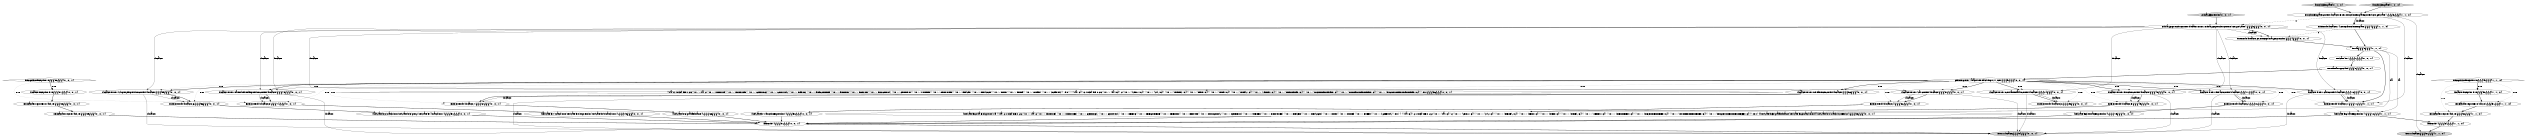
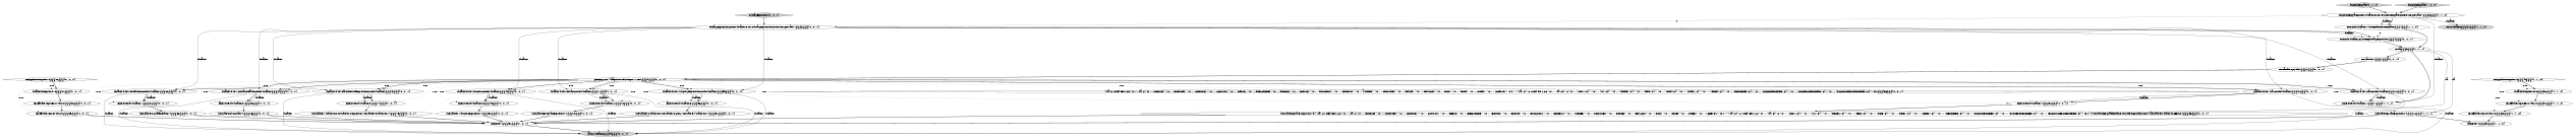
  digraph {
    node [fillcolor=white shape=ellipse style=filled]
    edge [style=bold]
    n1 [fillcolor=lightgray label="functionTemplate['0', '1', '0']" shape=diamond]
    n2 [label="FunctionTemplateContext _localctx = new FunctionTemplateContext(_ctx,getState())@@@3@@@['1', '1', '0']"]
    n3 [fillcolor=lightgray label="return _localctx@@@57@@@['1', '1', '0']"]
    n4 [label="PrimaryExpressionContext _localctx = new PrimaryExpressionContext(_ctx,getState())@@@3@@@['0', '0', '1']"]
    n5 [label="enterOuterAlt(_localctx,1)@@@11@@@['1', '1', '1']"]
    n6 [label="enterRule(_localctx,74,RULE_functionTemplate)@@@4@@@['1', '1', '0']"]
    n7 [label="{setState(568)_la = _input.LA(1)if ((((_la) & ~0x3f) == 0 && ((1L << _la) & ((1L << ANALYZE) | (1L << ANALYZED) | (1L << CATALOGS) | (1L << COLUMNS) | (1L << DEBUG) | (1L << EXECUTABLE) | (1L << EXPLAIN) | (1L << FORMAT) | (1L << FUNCTIONS) | (1L << GRAPHVIZ) | (1L << MAPPED) | (1L << OPTIMIZED) | (1L << PARSED) | (1L << PHYSICAL) | (1L << PLAN) | (1L << RLIKE) | (1L << QUERY) | (1L << SCHEMAS))) != 0) || ((((_la - 64)) & ~0x3f) == 0 && ((1L << (_la - 64)) & ((1L << (SHOW - 64)) | (1L << (SYS - 64)) | (1L << (TABLES - 64)) | (1L << (TEXT - 64)) | (1L << (TYPE - 64)) | (1L << (TYPES - 64)) | (1L << (VERIFY - 64)) | (1L << (IDENTIFIER - 64)) | (1L << (DIGIT_IDENTIFIER - 64)) | (1L << (QUOTED_IDENTIFIER - 64)) | (1L << (BACKQUOTED_IDENTIFIER - 64)))) != 0)) {{setState(565)qualifiedName()setState(566)match(DOT)}}setState(570)match(ASTERISK)}@@@33@@@['0', '0', '1']"]
    n8 [label="{exitRule()}@@@91@@@['0', '0', '1']"]
    n9 [fillcolor=lightgray label="return _localctx@@@94@@@['0', '0', '1']"]
    n10 [label="_localctx = new StarContext(_localctx)@@@31@@@['0', '0', '1']"]
    n11 [label="enterOuterAlt(_localctx,4)@@@32@@@['0', '0', '1']"]
    n12 [label="enterOuterAlt(_localctx,5)@@@49@@@['0', '0', '1']"]
    n13 [label="{setState(571)functionExpression()}@@@50@@@['0', '0', '1']"]
    n14 [label="{exitRule()}@@@54@@@['1', '1', '0']"]
    n15 [label="_localctx = new ConstantDefaultContext(_localctx)@@@24@@@['0', '0', '1']"]
    n16 [label="enterOuterAlt(_localctx,3)@@@25@@@['0', '0', '1']"]
+   n17 [label="{setState(564)constant()}@@@26@@@['0', '0', '1']"]
    n18 [label="_errHandler.reportError(this,re)@@@51@@@['1', '1', '0']"]
    n19 [label="_errHandler.recover(this,re)@@@52@@@['1', '1', '0']"]
    n20 [fillcolor=lightgray label="functionTemplate['1', '0', '0']" shape=diamond]
    n21 [label="_errHandler.recover(this,re)@@@89@@@['0', '0', '1']"]
    n22 [label="_localctx = new ExtractContext(_localctx)@@@17@@@['0', '0', '1']"]
    n23 [label="enterOuterAlt(_localctx,2)@@@18@@@['0', '0', '1']"]
    n24 [label="{setState(563)extractExpression()}@@@19@@@['0', '0', '1']"]
    n25 [label="_errHandler.sync(this)@@@8@@@['0', '0', '1']"]
    n26 [label="getInterpreter().adaptivePredict(_input,77,_ctx)@@@9@@@['0', '0', '1']" shape=diamond]
    n27 [label="_localctx = new ParenthesizedExpressionContext(_localctx)@@@73@@@['0', '0', '1']"]
    n28 [label="_localctx = new DereferenceContext(_localctx)@@@66@@@['0', '0', '1']"]
    n29 [label="_localctx = new SubqueryExpressionContext(_localctx)@@@55@@@['0', '0', '1']"]
    n30 [label="_localctx = new FunctionContext(_localctx)@@@48@@@['0', '0', '1']"]
    n31 [label="_localctx = new CastContext(_localctx)@@@10@@@['0', '0', '1']"]
    n32 [label="enterOuterAlt(_localctx,8)@@@74@@@['0', '0', '1']"]
    n33 [label="enterOuterAlt(_localctx,7)@@@67@@@['0', '0', '1']"]
    n34 [label="(((_la) & ~0x3f) == 0 && ((1L << _la) & ((1L << ANALYZE) | (1L << ANALYZED) | (1L << CATALOGS) | (1L << COLUMNS) | (1L << DEBUG) | (1L << EXECUTABLE) | (1L << EXPLAIN) | (1L << FORMAT) | (1L << FUNCTIONS) | (1L << GRAPHVIZ) | (1L << MAPPED) | (1L << OPTIMIZED) | (1L << PARSED) | (1L << PHYSICAL) | (1L << PLAN) | (1L << RLIKE) | (1L << QUERY) | (1L << SCHEMAS))) != 0) || ((((_la - 64)) & ~0x3f) == 0 && ((1L << (_la - 64)) & ((1L << (SHOW - 64)) | (1L << (SYS - 64)) | (1L << (TABLES - 64)) | (1L << (TEXT - 64)) | (1L << (TYPE - 64)) | (1L << (TYPES - 64)) | (1L << (VERIFY - 64)) | (1L << (IDENTIFIER - 64)) | (1L << (DIGIT_IDENTIFIER - 64)) | (1L << (QUOTED_IDENTIFIER - 64)) | (1L << (BACKQUOTED_IDENTIFIER - 64)))) != 0)@@@36@@@['0', '0', '1']" shape=diamond]
    n35 [label="enterOuterAlt(_localctx,6)@@@56@@@['0', '0', '1']"]
    n36 [label="_localctx.exception = re@@@50@@@['1', '1', '0']"]
    n37 [label="enterRule(_localctx,60,RULE_primaryExpression)@@@4@@@['0', '0', '1']"]
    n38 [label="int _la@@@5@@@['1', '1', '1']"]
    n39 [label="{setState(577)match(T__0)setState(578)expression()setState(579)match(T__1)}@@@75@@@['0', '0', '1']"]
    n40 [fillcolor=lightgray label="primaryExpression['0', '0', '1']" shape=diamond]
    n41 [label="{setState(562)castExpression()}@@@12@@@['1', '1', '1']"]
    n42 [label="setState(581)@@@7@@@['0', '0', '1']"]
    n43 [label="{setState(576)qualifiedName()}@@@68@@@['0', '0', '1']"]
    n44 [label="{setState(572)match(T__0)setState(573)query()setState(574)match(T__1)}@@@57@@@['0', '0', '1']"]
    n45 [label="_errHandler.reportError(this,re)@@@88@@@['0', '0', '1']"]
    n46 [label="RecognitionException re@@@49@@@['1', '1', '0']" shape=diamond]
    n47 [label="_localctx.exception = re@@@87@@@['0', '0', '1']"]
    n48 [label="RecognitionException re@@@86@@@['0', '0', '1']" shape=diamond]
    n1 -> n2
    n2 -> n3 [label=_localctx style=solid]
    n2 -> n4 [label=0 style=dashed]
    n2 -> n5 [label=_localctx style=solid]
    n2 -> n6 [label=_localctx style=solid]
    n2 -> n6
    n4 -> n10 [label=_localctx style=solid]
    n4 -> n15 [label=_localctx style=solid]
    n4 -> n22 [label=_localctx style=solid]
    n4 -> n27 [label=_localctx style=solid]
    n4 -> n28 [label=_localctx style=solid]
    n4 -> n29 [label=_localctx style=solid]
    n4 -> n30 [label=_localctx style=solid]
    n4 -> n31 [label=_localctx style=solid]
    n4 -> n37 [label=_localctx style=solid]
    n4 -> n37
    n5 -> n41 [style=dashed]
    n6 -> n37 [label=0 style=dashed]
    n6 -> n38
    n7 -> n8
    n8 -> n9
    n10 -> n9 [label=_localctx style=solid]
    n10 -> n11
    n10 -> n11 [label=_localctx style=solid]
    n11 -> n7
    n12 -> n13
    n13 -> n8
-   n14 -> n3
    n15 -> n9 [label=_localctx style=solid]
    n15 -> n16
    n15 -> n16 [label=_localctx style=solid]
+   n16 -> n17
+   n17 -> n8
    n18 -> n19
    n19 -> n14
    n20 -> n2
    n21 -> n8
    n22 -> n9 [label=_localctx style=solid]
    n22 -> n23 [label=_localctx style=solid]
    n22 -> n23
    n23 -> n24
    n24 -> n8
    n25 -> n26
    n26 -> n5 [label=true style=dotted]
    n26 -> n10 [label=true style=dotted]
    n26 -> n10
    n26 -> n11 [label=true style=dotted]
    n26 -> n12 [label=true style=dotted]
    n26 -> n15 [label=true style=dotted]
    n26 -> n15
    n26 -> n16 [label=true style=dotted]
    n26 -> n22 [label=true style=dotted]
    n26 -> n22
    n26 -> n23 [label=true style=dotted]
    n26 -> n27 [label=true style=dotted]
    n26 -> n27
    n26 -> n28
    n26 -> n28 [label=true style=dotted]
    n26 -> n29
    n26 -> n29 [label=true style=dotted]
    n26 -> n30 [label=true style=dotted]
    n26 -> n30
    n26 -> n31
    n26 -> n31 [label=true style=dotted]
    n26 -> n32 [label=true style=dotted]
    n26 -> n33 [label=true style=dotted]
    n26 -> n34 [label=true style=dotted]
    n26 -> n35 [label=true style=dotted]
    n27 -> n9 [label=_localctx style=solid]
    n27 -> n32 [label=_localctx style=solid]
    n27 -> n32
    n28 -> n9 [label=_localctx style=solid]
    n28 -> n33 [label=_localctx style=solid]
    n28 -> n33
    n29 -> n9 [label=_localctx style=solid]
    n29 -> n35 [label=_localctx style=solid]
    n29 -> n35
    n30 -> n9 [label=_localctx style=solid]
    n30 -> n12
    n30 -> n12 [label=_localctx style=solid]
    n31 -> n5
    n31 -> n5 [label=_localctx style=solid]
    n31 -> n9 [label=_localctx style=solid]
    n32 -> n39
    n33 -> n43
    n35 -> n44
    n36 -> n18
    n37 -> n38
    n38 -> n5
    n38 -> n7 [label=_la style=solid]
    n38 -> n41 [label=_la style=solid]
    n38 -> n42
    n39 -> n8
    n40 -> n4
    n41 -> n8
    n41 -> n14
    n42 -> n25
    n43 -> n8
    n44 -> n8
    n45 -> n21
    n46 -> n18 [label=true style=dotted]
    n46 -> n19 [label=true style=dotted]
    n46 -> n36
    n46 -> n36 [label=true style=dotted]
    n47 -> n45
-   n48 -> n32 [label=true style=dotted]
+   n48 -> n21 [label=true style=dotted]
    n48 -> n47
    n48 -> n47 [label=true style=dotted]
  }
